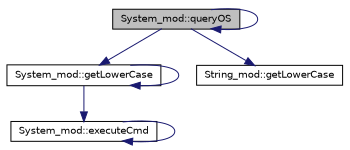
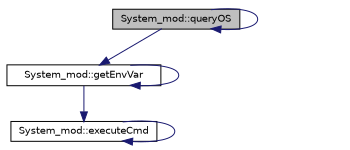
  digraph {
    rankdir=TB
    node [color=black fillcolor=white fontname=Helvetica fontsize=10 shape=record style=filled]
    edge [color=midnightblue fontname=Helvetica fontsize=10 labelfontname=Helvetica labelfontsize=10 style=solid]
    n1 [fillcolor=grey75 fontcolor=black height=0.2 label="System_mod::queryOS" width=0.4]
-   n2 [height=0.2 label="System_mod::getLowerCase" width=0.4]
-   n3 [height=0.2 label="String_mod::getLowerCase" width=0.4]
+   n2 [height=0.2 label="System_mod::getEnvVar" width=0.4]
    n4 [height=0.2 label="System_mod::executeCmd" width=0.4]
    n1 -> n1
    n1 -> n2
-   n1 -> n3
    n2 -> n2
    n2 -> n4
    n4 -> n4
  }
